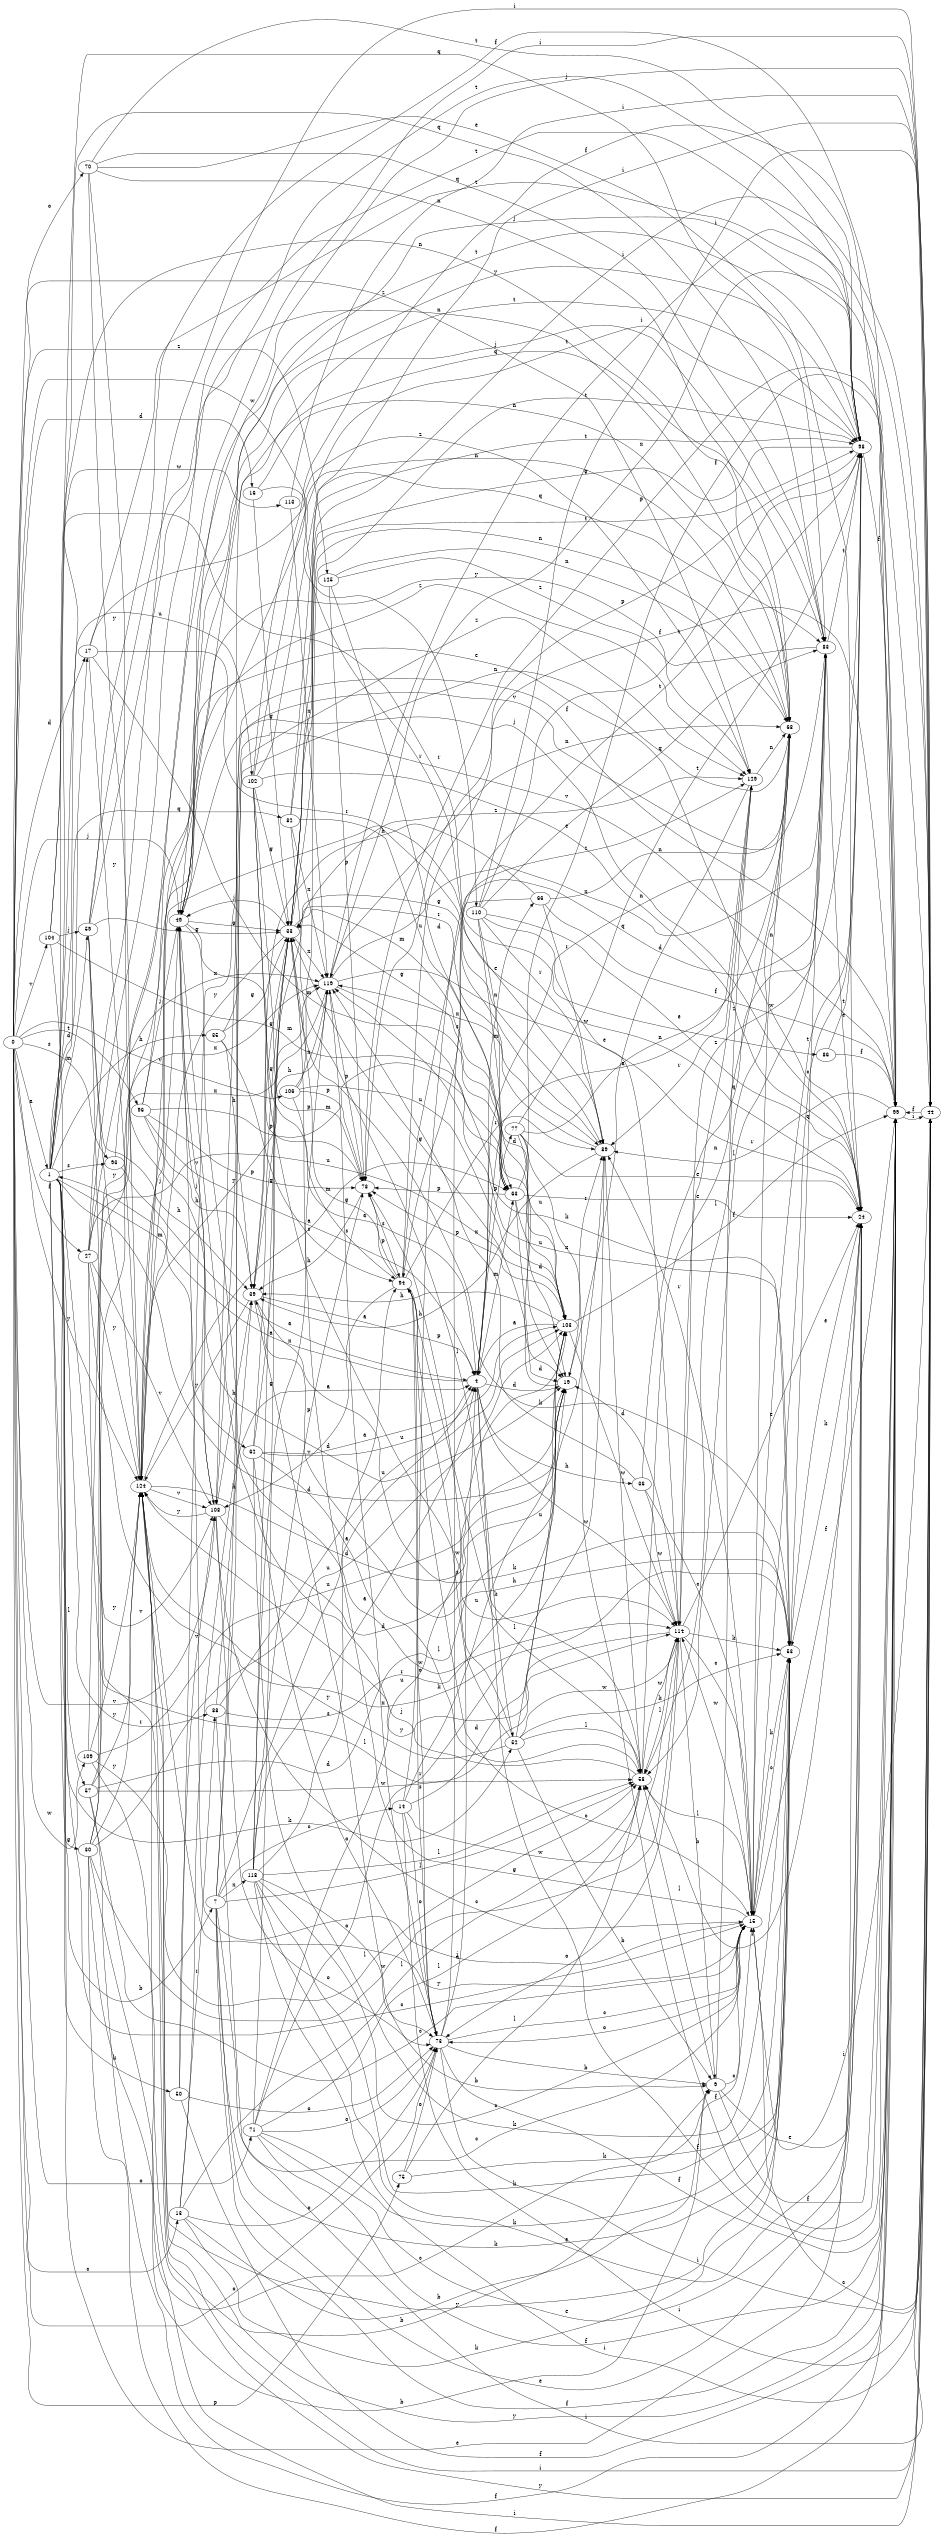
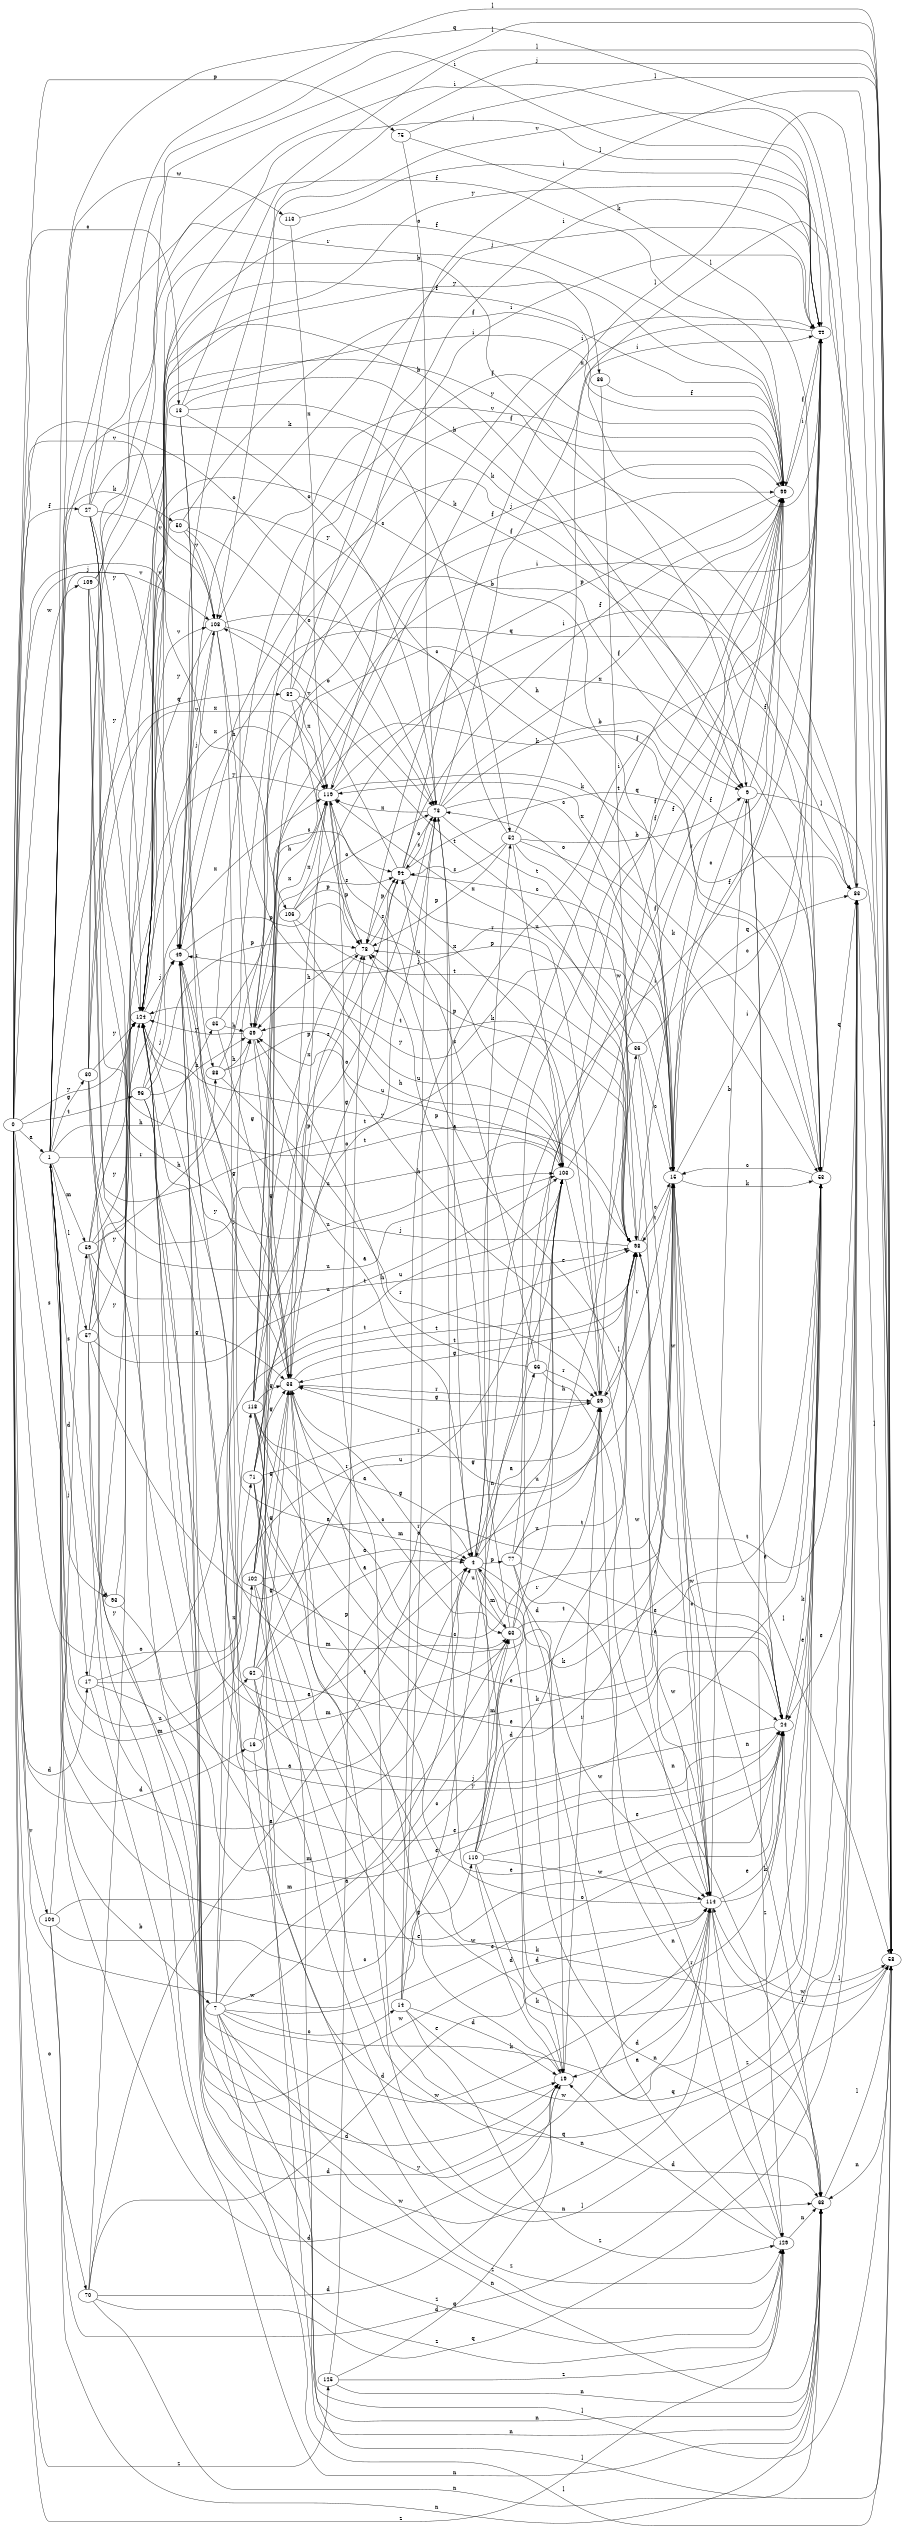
  strict digraph {
    rankdir=LR
    0
    1
    13
    16
    17
    27
    49
    70
    71
    73
    75
    93
    96
    104
    106
    108
    109
    110
    124
    125
    129
    7
    19
    24
    30
    35
    50
    52
    57
    59
    62
    82
    83
    86
    88
    102
    113
    4
    53
    58
    9
    68
    33
    89
    63
    98
    44
    103
    114
    78
    n51 [label=99]
    15
    119
    94
    39
    14
    118
    36
    66
    77
    0 -> 1 [label=a]
    0 -> 13 [label=c]
    0 -> 16 [label=d]
    0 -> 17 [label=d]
    0 -> 27 [label=f]
    0 -> 49 [label=j]
    0 -> 70 [label=o]
    0 -> 71 [label=o]
    0 -> 73 [label=o]
    0 -> 75 [label=p]
    0 -> 93 [label=s]
    0 -> 96 [label=t]
    0 -> 104 [label=v]
    0 -> 106 [label=v]
    0 -> 108 [label=v]
    0 -> 109 [label=w]
    0 -> 110 [label=w]
    0 -> 124 [label=y]
    0 -> 125 [label=z]
    0 -> 129 [label=z]
    1 -> 17 [label=d]
    1 -> 93 [label=s]
    1 -> 108 [label=v]
    1 -> 7 [label=b]
    1 -> 19 [label=d]
    1 -> 24 [label=e]
    1 -> 30 [label=g]
    1 -> 35 [label=h]
    1 -> 50 [label=k]
    1 -> 52 [label=k]
    1 -> 57 [label=l]
    1 -> 59 [label=m]
    1 -> 62 [label=m]
    1 -> 82 [label=q]
    1 -> 83 [label=q]
    1 -> 86 [label=r]
    1 -> 88 [label=r]
    1 -> 102 [label=u]
    1 -> 113 [label=w]
    13 -> 73 [label=o]
    13 -> 88 [label=r]
    13 -> 4 [label=a]
    13 -> 53 [label=k]
    13 -> 58 [label=l]
    13 -> 9 [label=b]
    16 -> 68 [label=n]
    16 -> 33 [label=g]
    16 -> 89 [label=r]
    17 -> 124 [label=y]
    17 -> 129 [label=z]
    17 -> 89 [label=r]
    17 -> 63 [label=m]
    17 -> 98 [label=t]
    27 -> 108 [label=v]
    27 -> 124 [label=y]
    27 -> 24 [label=e]
    27 -> 53 [label=k]
    27 -> 58 [label=l]
    27 -> 98 [label=t]
    27 -> 44 [label=i]
    27 -> 103 [label=u]
    49 -> 108 [label=v]
    49 -> 83 [label=q]
    49 -> 68 [label=n]
    49 -> 33 [label=g]
    49 -> 114 [label=w]
    49 -> 78 [label=p]
    70 -> 124 [label=y]
    70 -> 19 [label=d]
    70 -> 24 [label=e]
    70 -> 83 [label=q]
    70 -> 68 [label=n]
    70 -> 98 [label=t]
    71 -> 73 [label=o]
    71 -> 24 [label=e]
    71 -> 53 [label=k]
    71 -> 58 [label=l]
    71 -> 33 [label=g]
    71 -> 89 [label=r]
    71 -> 103 [label=u]
    71 -> n51 [label=f]
    73 -> 4 [label=a]
    73 -> 9 [label=b]
    73 -> 98 [label=t]
    73 -> 44 [label=i]
    73 -> n51 [label=f]
    73 -> 15 [label=c]
    73 -> 119 [label=x]
    73 -> 94 [label=s]
    75 -> 73 [label=o]
    75 -> 53 [label=k]
    75 -> 58 [label=l]
    93 -> 4 [label=a]
    93 -> 119 [label=x]
    96 -> 49 [label=j]
    96 -> 4 [label=a]
    96 -> 63 [label=m]
    96 -> 44 [label=i]
    96 -> 78 [label=p]
    96 -> 39 [label=h]
    104 -> 59 [label=j]
    104 -> 83 [label=q]
    104 -> 68 [label=n]
    104 -> 63 [label=m]
    104 -> 15 [label=c]
    106 -> 98 [label=t]
    106 -> 103 [label=u]
    106 -> 78 [label=p]
    106 -> 119 [label=x]
    106 -> 94 [label=s]
    108 -> 49 [label=j]
    108 -> 73 [label=o]
    108 -> 124 [label=y]
    108 -> 19 [label=d]
    108 -> 15 [label=c]
    108 -> 39 [label=h]
    109 -> 124 [label=y]
    109 -> 58 [label=l]
    109 -> 98 [label=t]
    109 -> 44 [label=i]
    109 -> 103 [label=u]
    110 -> 19 [label=d]
    110 -> 24 [label=e]
    110 -> 83 [label=q]
    110 -> 89 [label=r]
    110 -> 63 [label=m]
    110 -> 98 [label=t]
    110 -> 44 [label=i]
    110 -> 114 [label=w]
    124 -> 49 [label=j]
    124 -> 108 [label=v]
    124 -> 19 [label=d]
    124 -> 24 [label=e]
    124 -> 63 [label=m]
    124 -> 44 [label=i]
    125 -> 129 [label=z]
    125 -> 19 [label=d]
    125 -> 68 [label=n]
    125 -> 78 [label=p]
    129 -> 19 [label=d]
    129 -> 4 [label=a]
    129 -> 68 [label=n]
    129 -> 89 [label=r]
    7 -> 129 [label=z]
    7 -> 24 [label=e]
    7 -> 4 [label=a]
    7 -> 53 [label=k]
    7 -> 58 [label=l]
    7 -> 68 [label=n]
    7 -> n51 [label=f]
    7 -> 15 [label=c]
    7 -> 14 [label=c]
    7 -> 118 [label=x]
    19 -> 33 [label=g]
    19 -> 89 [label=r]
    24 -> 49 [label=j]
    24 -> 53 [label=k]
    24 -> 58 [label=l]
    30 -> 124 [label=y]
    30 -> 129 [label=z]
    30 -> 9 [label=b]
    30 -> 103 [label=u]
    30 -> 114 [label=w]
    30 -> n51 [label=f]
    30 -> 15 [label=c]
    30 -> 119 [label=x]
    35 -> 33 [label=g]
    35 -> n51 [label=f]
    35 -> 94 [label=s]
    35 -> 39 [label=h]
    50 -> 73 [label=o]
    50 -> 108 [label=v]
    50 -> 98 [label=t]
    50 -> n51 [label=f]
    52 -> 124 [label=y]
    52 -> 53 [label=k]
    52 -> 58 [label=l]
    52 -> 9 [label=b]
    52 -> 103 [label=u]
    52 -> 114 [label=w]
    52 -> 78 [label=p]
    52 -> 94 [label=s]
    57 -> 124 [label=y]
    57 -> 19 [label=d]
+   57 -> 103 [label=u]
    57 -> 114 [label=w]
    57 -> n51 [label=f]
    57 -> 15 [label=c]
    57 -> 119 [label=x]
    59 -> 124 [label=y]
    59 -> 9 [label=b]
    59 -> 68 [label=n]
    59 -> 33 [label=g]
    59 -> 98 [label=t]
    59 -> n51 [label=f]
    59 -> 39 [label=h]
    62 -> 73 [label=o]
    62 -> 129 [label=z]
    62 -> 4 [label=a]
    62 -> 53 [label=k]
    62 -> 58 [label=l]
    62 -> 33 [label=g]
    62 -> 103 [label=u]
    82 -> 58 [label=l]
    82 -> 98 [label=t]
    82 -> 44 [label=i]
    82 -> 103 [label=u]
    82 -> 119 [label=x]
    83 -> 49 [label=j]
    83 -> 108 [label=v]
    83 -> 124 [label=y]
    83 -> 24 [label=e]
    83 -> 58 [label=l]
    83 -> 98 [label=t]
    86 -> 98 [label=t]
    86 -> n51 [label=f]
    88 -> 89 [label=r]
    88 -> 44 [label=i]
    88 -> 103 [label=u]
    88 -> 39 [label=h]
    102 -> 24 [label=e]
    102 -> 83 [label=q]
    102 -> 4 [label=a]
    102 -> 33 [label=g]
    102 -> 98 [label=t]
    102 -> 114 [label=w]
    102 -> 78 [label=p]
    102 -> n51 [label=f]
    113 -> 44 [label=i]
    113 -> 119 [label=x]
    4 -> 1 [label=a]
    4 -> 19 [label=d]
    4 -> 52 [label=k]
    4 -> 68 [label=n]
    4 -> 63 [label=m]
    4 -> 114 [label=w]
    4 -> n51 [label=f]
    4 -> 36 [label=h]
    4 -> 66 [label=n]
    4 -> 77 [label=p]
    53 -> 124 [label=y]
    53 -> 24 [label=e]
    53 -> 83 [label=q]
    53 -> 15 [label=c]
    53 -> 119 [label=x]
    53 -> 39 [label=h]
    58 -> 49 [label=j]
    58 -> 68 [label=n]
    58 -> 114 [label=w]
    9 -> 129 [label=z]
    9 -> 24 [label=e]
    9 -> 58 [label=l]
    9 -> n51 [label=f]
    9 -> 15 [label=c]
    68 -> 58 [label=l]
    33 -> 49 [label=j]
    33 -> 124 [label=y]
    33 -> 53 [label=k]
    33 -> 68 [label=n]
    33 -> 89 [label=r]
    33 -> 63 [label=m]
    33 -> 98 [label=t]
    33 -> 44 [label=i]
    33 -> 119 [label=x]
-   89 -> 58 [label=l]
+   89 -> 98 [label=l]
    89 -> 33 [label=g]
    89 -> 119 [label=x]
    89 -> 39 [label=h]
    63 -> 19 [label=d]
    63 -> 24 [label=e]
    63 -> 33 [label=g]
    63 -> 103 [label=u]
    63 -> 78 [label=p]
    63 -> n51 [label=f]
    98 -> 49 [label=j]
    98 -> 124 [label=y]
    98 -> 33 [label=g]
    98 -> 114 [label=w]
    98 -> 78 [label=p]
    98 -> n51 [label=f]
    98 -> 15 [label=c]
    44 -> 49 [label=j]
    44 -> 124 [label=y]
    44 -> n51 [label=f]
    44 -> 15 [label=c]
    44 -> 119 [label=x]
    103 -> 4 [label=a]
    103 -> 114 [label=w]
    103 -> 78 [label=p]
    103 -> n51 [label=f]
    103 -> 39 [label=h]
    114 -> 73 [label=o]
    114 -> 124 [label=y]
    114 -> 129 [label=z]
    114 -> 19 [label=d]
    114 -> 24 [label=e]
    114 -> 53 [label=k]
    114 -> 58 [label=l]
    114 -> 9 [label=b]
    114 -> 15 [label=c]
    78 -> 94 [label=s]
    78 -> 39 [label=h]
    n51 -> 108 [label=v]
    n51 -> 124 [label=y]
    n51 -> 89 [label=r]
    n51 -> 44 [label=i]
    n51 -> 78 [label=p]
    15 -> 49 [label=j]
    15 -> 73 [label=o]
    15 -> 124 [label=y]
    15 -> 53 [label=k]
    15 -> 58 [label=l]
    15 -> 68 [label=n]
    15 -> 33 [label=g]
    15 -> 89 [label=r]
    15 -> 98 [label=t]
    15 -> 44 [label=i]
    15 -> 114 [label=w]
    15 -> n51 [label=f]
    119 -> 124 [label=y]
    119 -> 24 [label=e]
    119 -> 83 [label=x]
    119 -> 53 [label=k]
    119 -> 68 [label=n]
    119 -> 44 [label=i]
    119 -> 78 [label=p]
    119 -> 39 [label=h]
    94 -> 73 [label=o]
    94 -> 108 [label=v]
    94 -> 83 [label=q]
    94 -> 58 [label=l]
    94 -> 33 [label=g]
    94 -> 89 [label=r]
    94 -> 78 [label=p]
    94 -> n51 [label=f]
    94 -> 15 [label=c]
    39 -> 124 [label=y]
    39 -> 4 [label=a]
    39 -> 53 [label=k]
    39 -> 9 [label=b]
    39 -> 33 [label=g]
    14 -> 73 [label=o]
    14 -> 129 [label=z]
    14 -> 19 [label=d]
    14 -> 44 [label=i]
    14 -> 103 [label=u]
    14 -> 114 [label=w]
    118 -> 73 [label=o]
    118 -> 24 [label=e]
    118 -> 4 [label=a]
    118 -> 53 [label=k]
    118 -> 58 [label=l]
    118 -> 33 [label=g]
    118 -> 44 [label=i]
    118 -> 78 [label=p]
    118 -> 15 [label=c]
    118 -> 119 [label=x]
    118 -> 94 [label=s]
    36 -> 83 [label=q]
    36 -> 114 [label=w]
    36 -> 15 [label=c]
    36 -> 119 [label=x]
    66 -> 68 [label=n]
    66 -> 89 [label=r]
    66 -> n51 [label=f]
    66 -> 94 [label=s]
    66 -> 39 [label=h]
    77 -> 19 [label=d]
    77 -> 24 [label=e]
    77 -> 68 [label=n]
    77 -> 98 [label=t]
    77 -> 103 [label=u]
    77 -> n51 [label=f]
  }
